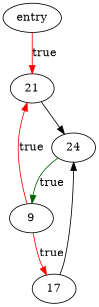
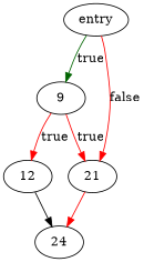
  digraph {
    edge [color=red]
    n1 [label=entry]
    9
    21
-   12 [label=17]
+   12
    24
-   24 -> 9 [color=darkgreen label=true]
-   n1 -> 21 [label=true]
+   n1 -> 9 [color=darkgreen label=true]
+   n1 -> 21 [label=false]
    9 -> 21 [label=true]
    9 -> 12 [label=true]
-   21 -> 24 [color=""]
+   21 -> 24
    12 -> 24 [color=""]
  }
